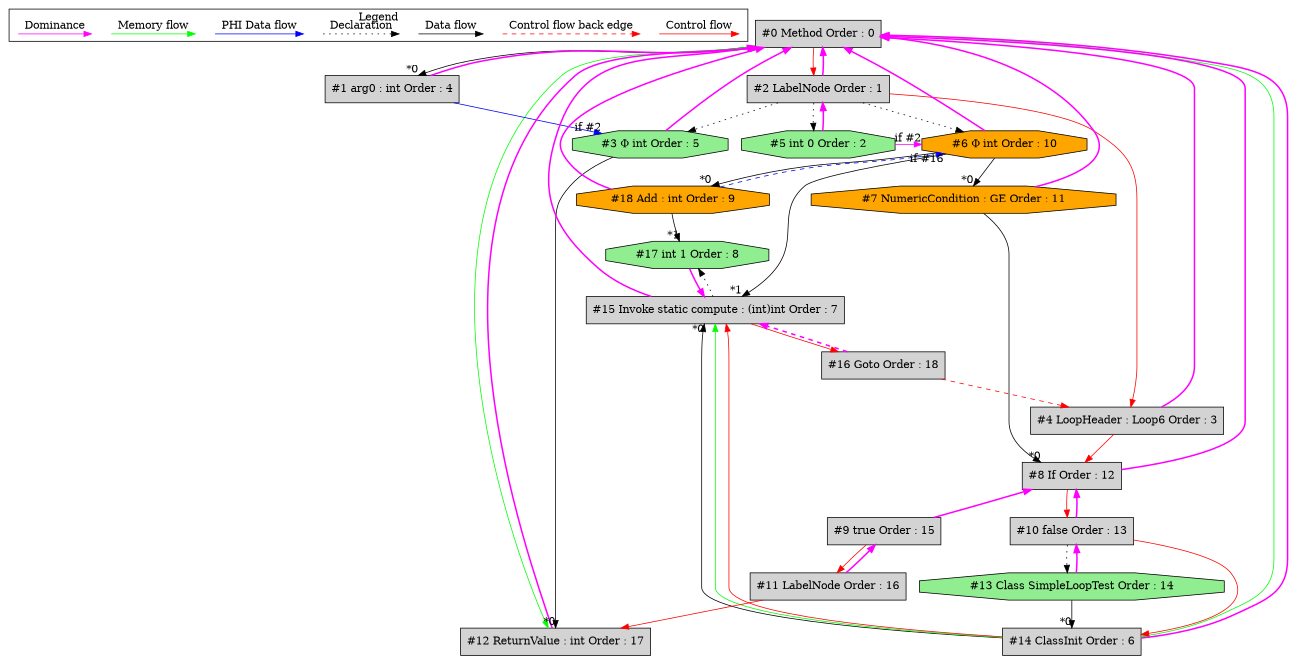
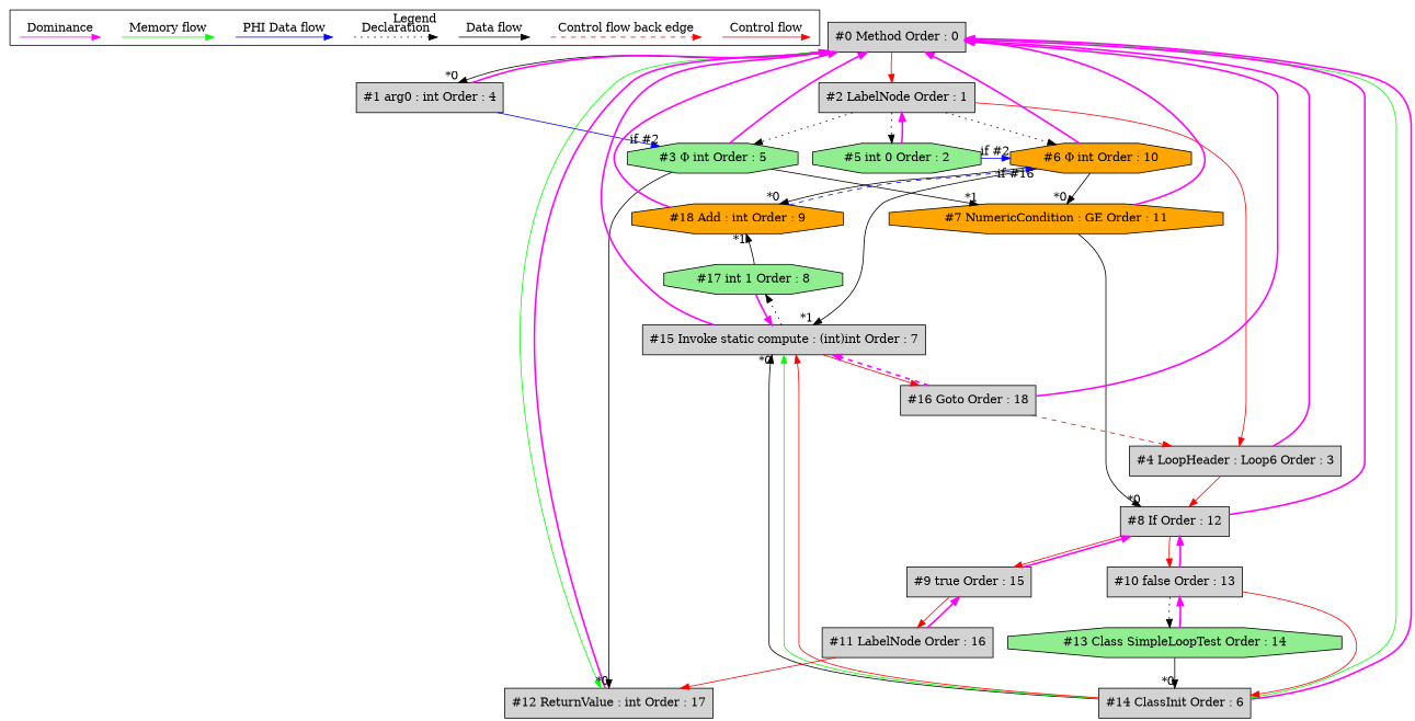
  digraph {
    ordering=in
    node [shape=point style=filled]
    edge [color=fuchsia]
    c0 [style=invis]
    c1 [style=invis]
    c2 [style=invis]
    c3 [style=invis]
    d0 [style=invis]
    d1 [style=invis]
    d2 [style=invis]
    d3 [style=invis]
    d4 [style=invis]
    d5 [style=invis]
    d6 [style=invis]
    d7 [style=invis]
    d8 [style=invis]
    d9 [style=invis]
    n15 [fillcolor=lightgrey label="#0 Method Order : 0" shape=box]
    n16 [fillcolor=lightgrey label="#1 arg0 : int Order : 4" shape=box]
    n17 [fillcolor=lightgrey label="#2 LabelNode Order : 1" shape=box]
    n18 [fillcolor=lightgrey label="#12 ReturnValue : int Order : 17" shape=box]
    n19 [fillcolor=lightgrey label="#14 ClassInit Order : 6" shape=box]
    n20 [fillcolor=lightgreen label="#3 Φ int Order : 5" shape=octagon]
    n21 [fillcolor=lightgrey label="#4 LoopHeader : Loop6 Order : 3" shape=box]
    n22 [fillcolor=lightgreen label="#5 int 0 Order : 2" shape=octagon]
    n23 [fillcolor=orange label="#6 Φ int Order : 10" shape=octagon]
    n24 [fillcolor=lightgrey label="#15 Invoke static compute : (int)int Order : 7" shape=box]
    n25 [fillcolor=orange label="#7 NumericCondition : GE Order : 11" shape=octagon]
    n26 [fillcolor=lightgrey label="#8 If Order : 12" shape=box]
    n27 [fillcolor=orange label="#18 Add : int Order : 9" shape=octagon]
    n28 [fillcolor=lightgrey label="#9 true Order : 15" shape=box]
    n29 [fillcolor=lightgrey label="#10 false Order : 13" shape=box]
    n30 [fillcolor=lightgrey label="#16 Goto Order : 18" shape=box]
    n31 [fillcolor=lightgreen label="#17 int 1 Order : 8" shape=octagon]
    n32 [fillcolor=lightgrey label="#11 LabelNode Order : 16" shape=box]
    n33 [fillcolor=lightgreen label="#13 Class SimpleLoopTest Order : 14" shape=octagon]
    subgraph cluster_1 {
      label=Legend
      subgraph sub_2 {
        label=Legend
        rank=same
        c0
        c1
        c2
        c3
        d0
        d1
        d2
        d3
        d4
        d5
        d6
        d7
        d8
        d9
      }
    }
    c0 -> c1 [color=red label="Control flow" style=solid]
    c2 -> c3 [color=red label="Control flow back edge" style=dashed]
    d0 -> d1 [label="Data flow" color=""]
    d2 -> d3 [label=Declaration style=dotted color=""]
    d4 -> d5 [color=blue label="PHI Data flow"]
    d6 -> d7 [color=green label="Memory flow"]
    d8 -> d9 [label=Dominance style=solid]
    n15 -> n16 [headlabel="*0" labeldistance=2 color=""]
    n15 -> n17 [color=red fontcolor=red labeldistance=2]
    n15 -> n18 [color=green constraint=false labeldistance=2]
    n15 -> n19 [color=green constraint=false labeldistance=2]
    n16 -> n15 [dir=forward penwidth=2]
    n16 -> n20 [color=blue constraint=false headlabel="if #2" labeldistance=2]
-   n17 -> n15 [dir=forward penwidth=2]
+   n30 -> n15 [dir=forward penwidth=2]
    n17 -> n20 [style=dotted color=""]
    n17 -> n21 [color=red fontcolor=red labeldistance=2]
    n17 -> n22 [style=dotted color=""]
    n17 -> n23 [style=dotted color=""]
    n18 -> n15 [dir=forward penwidth=2]
    n19 -> n15 [dir=forward penwidth=2]
    n19 -> n24 [headlabel="*0" labeldistance=2 color=""]
    n19 -> n24 [color=green constraint=false labeldistance=2]
    n19 -> n24 [color=red fontcolor=red labeldistance=2]
    n20 -> n15 [dir=forward penwidth=2]
    n20 -> n18 [headlabel="*0" labeldistance=2 color=""]
+   n20 -> n25 [headlabel="*1" labeldistance=2 color=""]
    n21 -> n15 [dir=forward penwidth=2]
    n21 -> n26 [color=red fontcolor=red labeldistance=2]
    n22 -> n17 [dir=forward penwidth=2]
-   n22 -> n23 [constraint=false headlabel="if #2" labeldistance=2]
+   n22 -> n23 [color=blue constraint=false headlabel="if #2" labeldistance=2]
    n23 -> n15 [dir=forward penwidth=2]
    n23 -> n24 [headlabel="*1" labeldistance=2 color=""]
    n23 -> n25 [headlabel="*0" labeldistance=2 color=""]
    n23 -> n27 [headlabel="*0" labeldistance=2 color=""]
    n24 -> n15 [dir=forward penwidth=2]
    n24 -> n30 [color=red fontcolor=red labeldistance=2]
    n24 -> n31 [style=dotted color=""]
    n25 -> n15 [dir=forward penwidth=2]
    n25 -> n26 [headlabel="*0" labeldistance=2 color=""]
    n26 -> n15 [dir=forward penwidth=2]
+   n26 -> n28 [color=red fontcolor=red labeldistance=2]
    n26 -> n29 [color=red fontcolor=red labeldistance=2]
    n27 -> n15 [dir=forward penwidth=2]
    n27 -> n23 [color=blue constraint=false headlabel="if #16" labeldistance=2 style=dashed]
    n28 -> n26 [dir=forward penwidth=2]
    n28 -> n32 [color=red fontcolor=red labeldistance=2]
    n29 -> n19 [color=red fontcolor=red labeldistance=2]
    n29 -> n26 [dir=forward penwidth=2]
    n29 -> n33 [style=dotted color=""]
    n30 -> n21 [color=red fontcolor=red labeldistance=2 style=dashed]
    n30 -> n24 [dir=forward penwidth=2 style=dashed]
    n31 -> n24 [dir=forward penwidth=2]
-   n27 -> n31 [headlabel="*1" labeldistance=2 color=""]
+   n31 -> n27 [headlabel="*1" labeldistance=2 color=""]
    n32 -> n18 [color=red fontcolor=red labeldistance=2]
    n32 -> n28 [dir=forward penwidth=2]
    n33 -> n19 [headlabel="*0" labeldistance=2 color=""]
    n33 -> n29 [dir=forward penwidth=2]
  }
